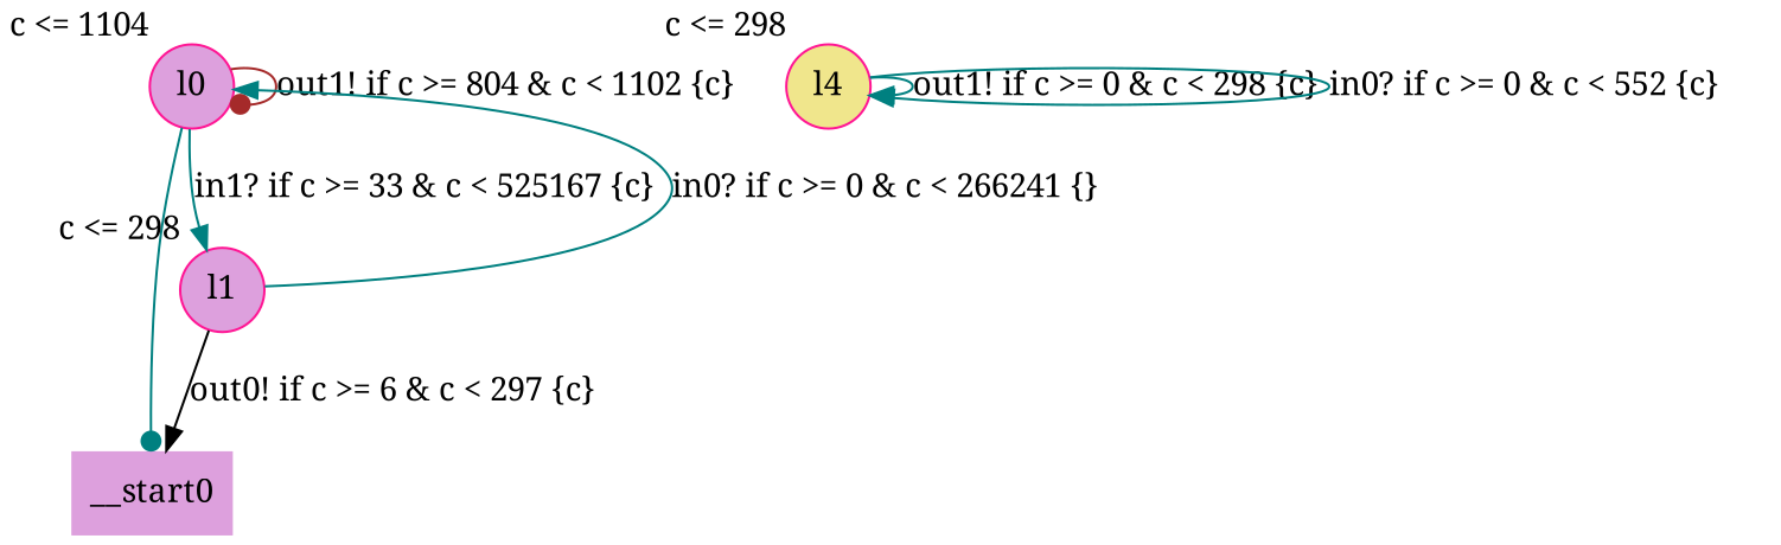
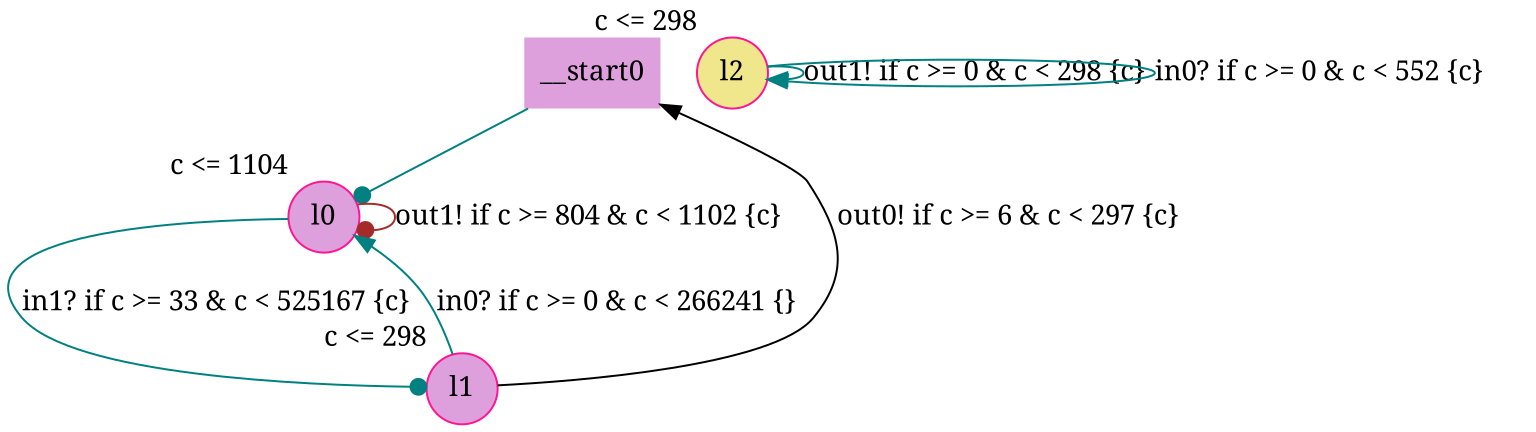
  digraph {
    fontname="Noto Serif"
    node [color=deeppink fillcolor=plum fontname="Noto Serif" shape=circle style=filled margin=0 xlabel="c <= 298"]
    edge [arrowhead=normal color=teal fontname="Noto Serif"]
    __start0 [color=gray40 shape=none margin="" xlabel=""]
    n2 [label=l0 xlabel="c <= 1104"]
    n3 [label=l1]
-   n4 [fillcolor=khaki label=l4]
-   n2 -> __start0 [arrowhead=dot]
+   n4 [fillcolor=khaki label=l2]
+   __start0 -> n2 [arrowhead=dot]
    n2 -> n2 [arrowhead=dot color=brown label="out1! if c >= 804 & c < 1102 {c} "]
-   n2 -> n3 [label="in1? if c >= 33 & c < 525167 {c} "]
+   n2 -> n3 [arrowhead=dot label="in1? if c >= 33 & c < 525167 {c} "]
    n3 -> __start0 [color=black label="out0! if c >= 6 & c < 297 {c} "]
    n3 -> n2 [label="in0? if c >= 0 & c < 266241 {} "]
    n4 -> n4 [label="out1! if c >= 0 & c < 298 {c} "]
    n4 -> n4 [label="in0? if c >= 0 & c < 552 {c} "]
  }
